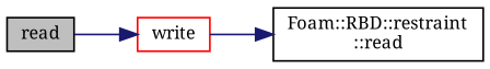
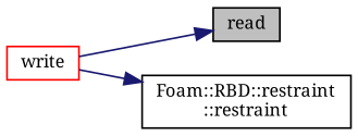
  digraph {
    fontname="Noto Serif"
    rankdir=LR
    node [color=black fontname="Noto Serif" fontsize=10 shape=record]
    edge [color=midnightblue fontname="Noto Serif" fontsize=10 labelfontname=Helvetica labelfontsize=10 style=solid]
    n1 [fillcolor=grey75 fontcolor=black height=0.2 label=read style=filled width=0.4]
    n2 [color=red height=0.2 label=write width=0.4]
-   n3 [height=0.2 label="Foam::RBD::restraint\l::read" width=0.4]
-   n1 -> n2
+   n3 [height=0.2 label="Foam::RBD::restraint\l::restraint" width=0.4]
+   n2 -> n1
    n2 -> n3
  }
